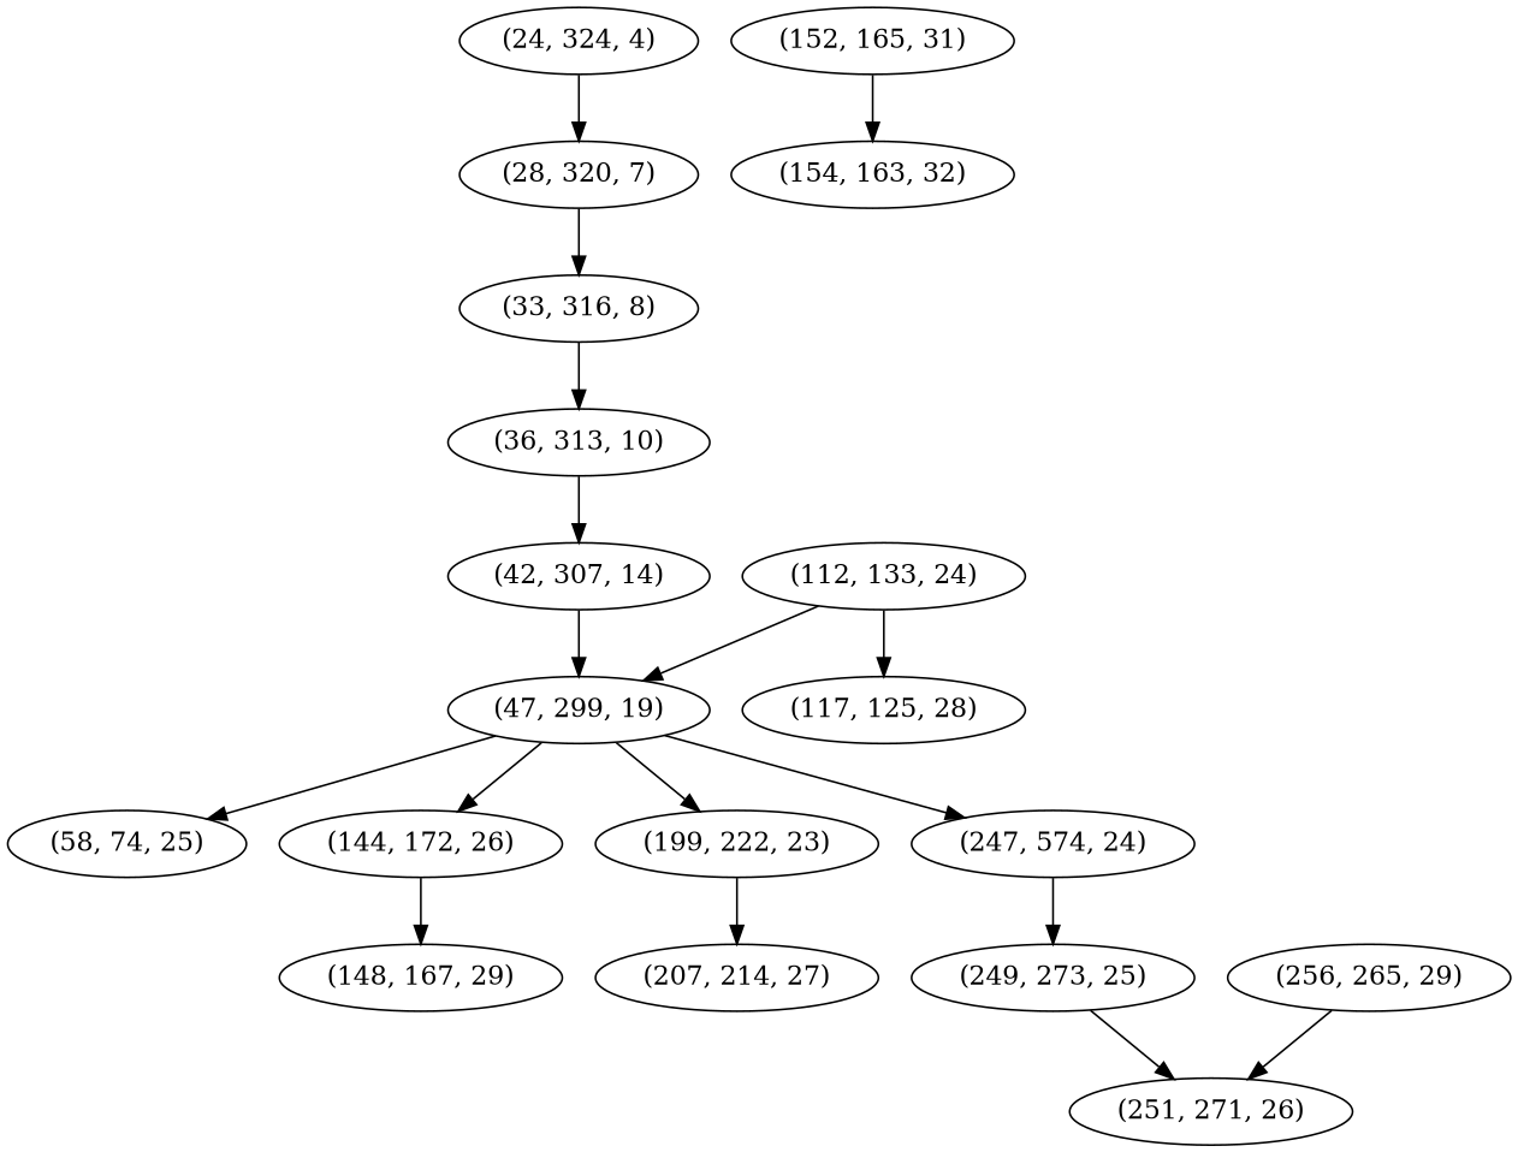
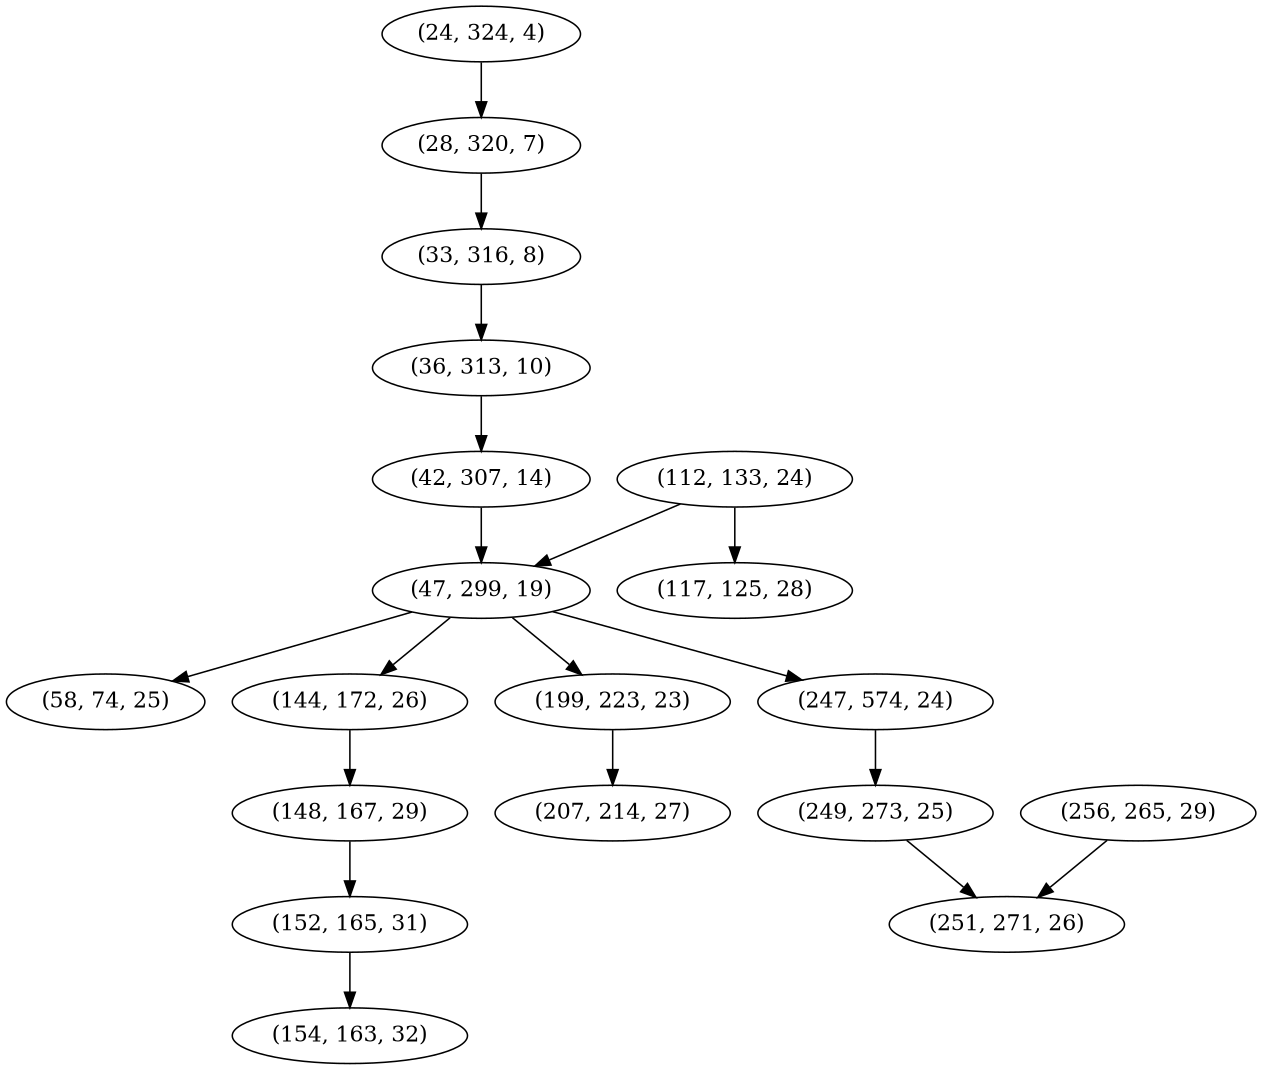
  digraph {
    "(24, 324, 4)"
    "(28, 320, 7)"
    "(33, 316, 8)"
    "(36, 313, 10)"
    "(42, 307, 14)"
    "(47, 299, 19)"
    "(58, 74, 25)"
    "(144, 172, 26)"
-   "(199, 222, 23)"
+   "(199, 222, 23)" [label="(199, 223, 23)"]
    n10 [label="(247, 574, 24)"]
    "(112, 133, 24)"
    n12 [label="(117, 125, 28)"]
    "(148, 167, 29)"
    "(207, 214, 27)"
    "(249, 273, 25)"
    "(152, 165, 31)"
    "(154, 163, 32)"
    "(251, 271, 26)"
    "(256, 265, 29)"
    "(24, 324, 4)" -> "(28, 320, 7)"
    "(28, 320, 7)" -> "(33, 316, 8)"
    "(33, 316, 8)" -> "(36, 313, 10)"
    "(36, 313, 10)" -> "(42, 307, 14)"
    "(42, 307, 14)" -> "(47, 299, 19)"
    "(47, 299, 19)" -> "(58, 74, 25)"
    "(47, 299, 19)" -> "(144, 172, 26)"
    "(47, 299, 19)" -> "(199, 222, 23)"
    "(47, 299, 19)" -> n10
    "(144, 172, 26)" -> "(148, 167, 29)"
    "(199, 222, 23)" -> "(207, 214, 27)"
    n10 -> "(249, 273, 25)"
    "(112, 133, 24)" -> "(47, 299, 19)"
    "(112, 133, 24)" -> n12
+   "(148, 167, 29)" -> "(152, 165, 31)"
    "(249, 273, 25)" -> "(251, 271, 26)"
    "(152, 165, 31)" -> "(154, 163, 32)"
    "(256, 265, 29)" -> "(251, 271, 26)"
  }
